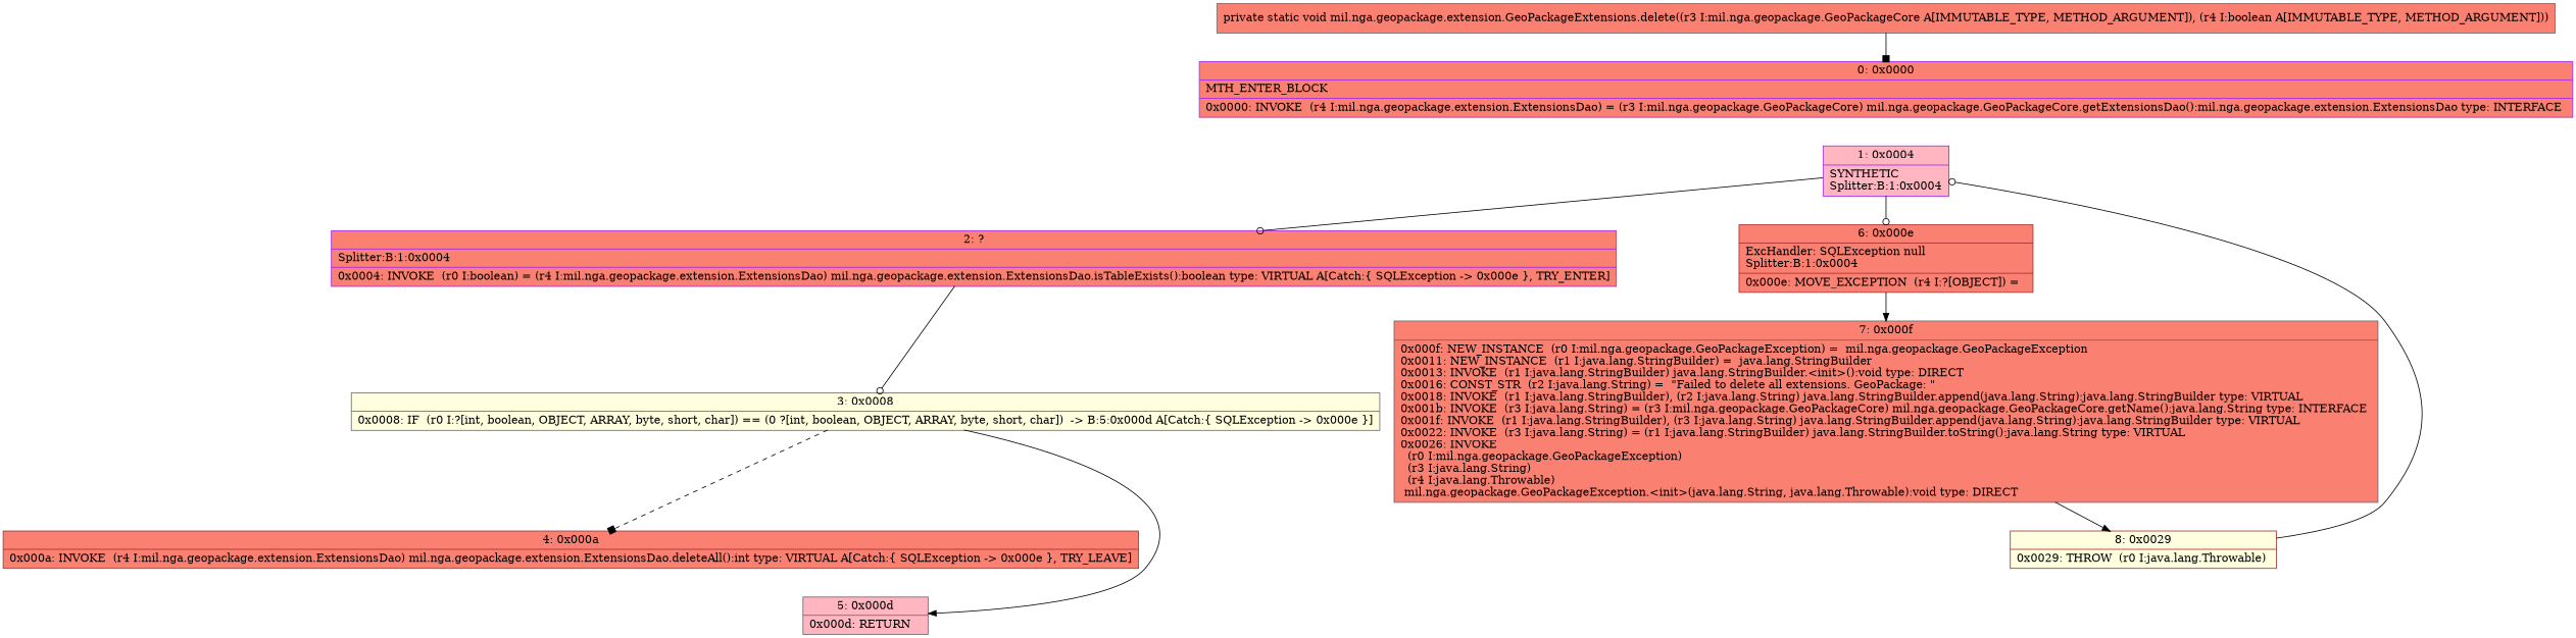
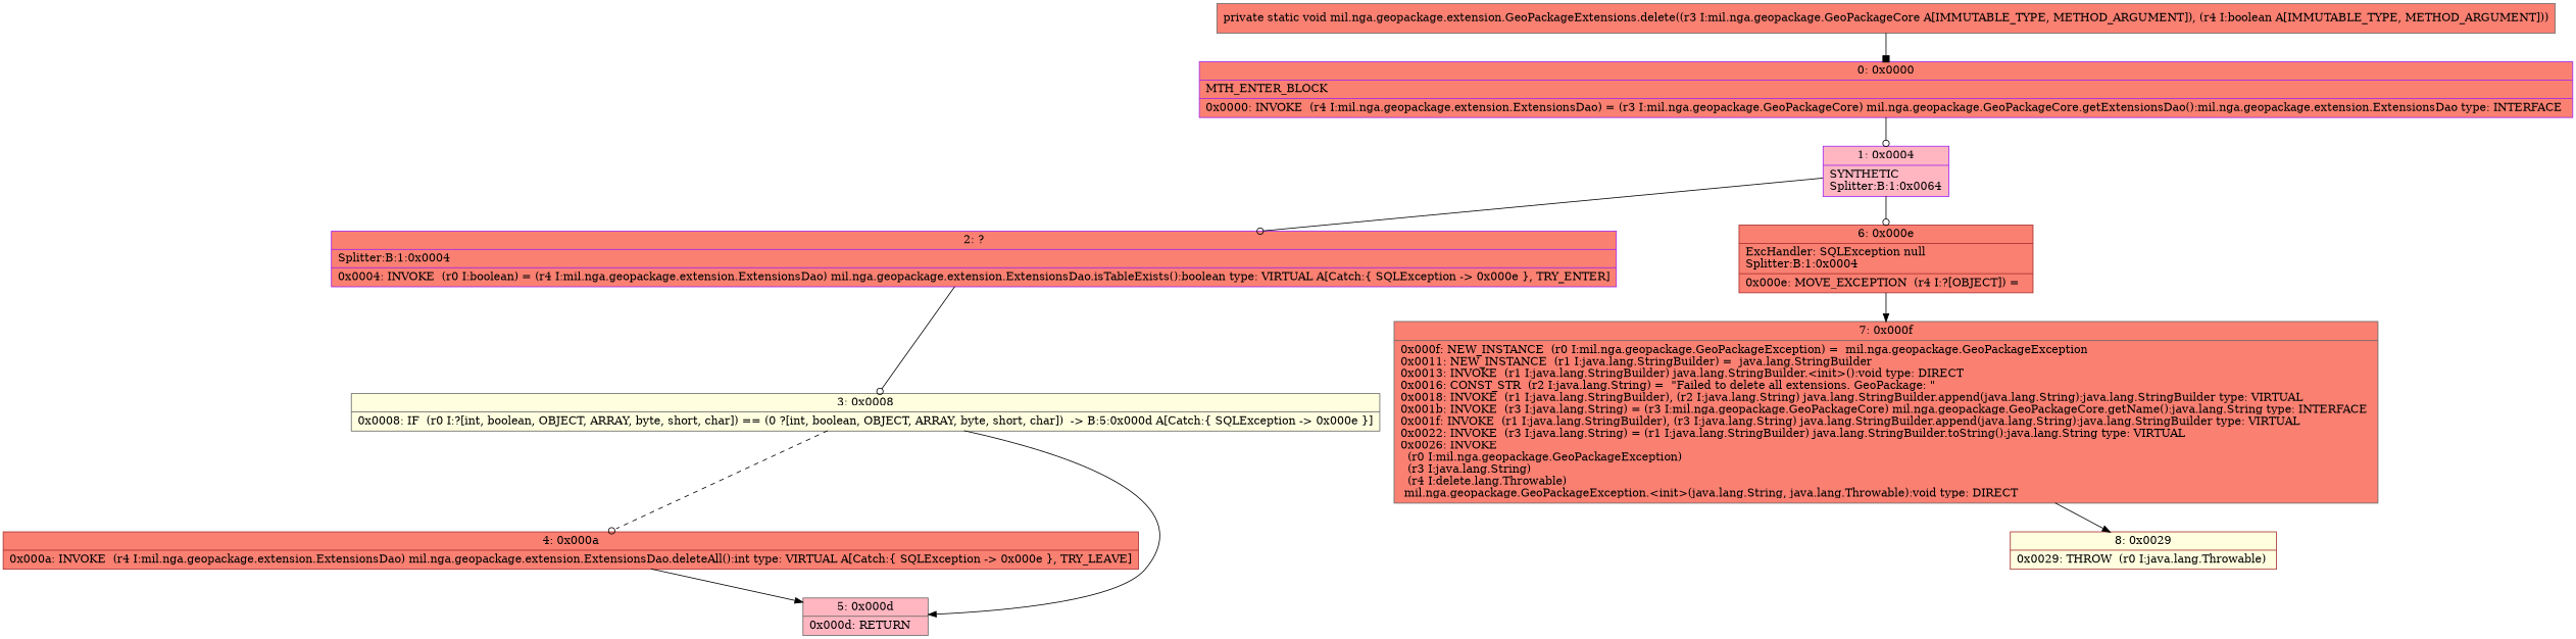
  digraph {
    node [color=gray40 fillcolor=salmon shape=record style=filled]
    edge [arrowhead=odot]
    n1 [color=purple label="{0\:\ 0x0000|MTH_ENTER_BLOCK\l|0x0000: INVOKE  (r4 I:mil.nga.geopackage.extension.ExtensionsDao) = (r3 I:mil.nga.geopackage.GeoPackageCore) mil.nga.geopackage.GeoPackageCore.getExtensionsDao():mil.nga.geopackage.extension.ExtensionsDao type: INTERFACE \l}"]
-   n2 [color=purple fillcolor=lightpink label="{1\:\ 0x0004|SYNTHETIC\lSplitter:B:1:0x0004\l}"]
+   n2 [color=purple fillcolor=lightpink label="{1\:\ 0x0004|SYNTHETIC\lSplitter:B:1:0x0064\l}"]
    n3 [color=purple label="{2\:\ ?|Splitter:B:1:0x0004\l|0x0004: INVOKE  (r0 I:boolean) = (r4 I:mil.nga.geopackage.extension.ExtensionsDao) mil.nga.geopackage.extension.ExtensionsDao.isTableExists():boolean type: VIRTUAL A[Catch:\{ SQLException \-\> 0x000e \}, TRY_ENTER]\l}"]
    n4 [color=brown label="{6\:\ 0x000e|ExcHandler: SQLException null\lSplitter:B:1:0x0004\l|0x000e: MOVE_EXCEPTION  (r4 I:?[OBJECT]) =  \l}"]
    n5 [fillcolor=lightyellow label="{3\:\ 0x0008|0x0008: IF  (r0 I:?[int, boolean, OBJECT, ARRAY, byte, short, char]) == (0 ?[int, boolean, OBJECT, ARRAY, byte, short, char])  \-\> B:5:0x000d A[Catch:\{ SQLException \-\> 0x000e \}]\l}"]
-   n6 [label="{7\:\ 0x000f|0x000f: NEW_INSTANCE  (r0 I:mil.nga.geopackage.GeoPackageException) =  mil.nga.geopackage.GeoPackageException \l0x0011: NEW_INSTANCE  (r1 I:java.lang.StringBuilder) =  java.lang.StringBuilder \l0x0013: INVOKE  (r1 I:java.lang.StringBuilder) java.lang.StringBuilder.\<init\>():void type: DIRECT \l0x0016: CONST_STR  (r2 I:java.lang.String) =  \"Failed to delete all extensions. GeoPackage: \" \l0x0018: INVOKE  (r1 I:java.lang.StringBuilder), (r2 I:java.lang.String) java.lang.StringBuilder.append(java.lang.String):java.lang.StringBuilder type: VIRTUAL \l0x001b: INVOKE  (r3 I:java.lang.String) = (r3 I:mil.nga.geopackage.GeoPackageCore) mil.nga.geopackage.GeoPackageCore.getName():java.lang.String type: INTERFACE \l0x001f: INVOKE  (r1 I:java.lang.StringBuilder), (r3 I:java.lang.String) java.lang.StringBuilder.append(java.lang.String):java.lang.StringBuilder type: VIRTUAL \l0x0022: INVOKE  (r3 I:java.lang.String) = (r1 I:java.lang.StringBuilder) java.lang.StringBuilder.toString():java.lang.String type: VIRTUAL \l0x0026: INVOKE  \l  (r0 I:mil.nga.geopackage.GeoPackageException)\l  (r3 I:java.lang.String)\l  (r4 I:java.lang.Throwable)\l mil.nga.geopackage.GeoPackageException.\<init\>(java.lang.String, java.lang.Throwable):void type: DIRECT \l}"]
+   n6 [label="{7\:\ 0x000f|0x000f: NEW_INSTANCE  (r0 I:mil.nga.geopackage.GeoPackageException) =  mil.nga.geopackage.GeoPackageException \l0x0011: NEW_INSTANCE  (r1 I:java.lang.StringBuilder) =  java.lang.StringBuilder \l0x0013: INVOKE  (r1 I:java.lang.StringBuilder) java.lang.StringBuilder.\<init\>():void type: DIRECT \l0x0016: CONST_STR  (r2 I:java.lang.String) =  \"Failed to delete all extensions. GeoPackage: \" \l0x0018: INVOKE  (r1 I:java.lang.StringBuilder), (r2 I:java.lang.String) java.lang.StringBuilder.append(java.lang.String):java.lang.StringBuilder type: VIRTUAL \l0x001b: INVOKE  (r3 I:java.lang.String) = (r3 I:mil.nga.geopackage.GeoPackageCore) mil.nga.geopackage.GeoPackageCore.getName():java.lang.String type: INTERFACE \l0x001f: INVOKE  (r1 I:java.lang.StringBuilder), (r3 I:java.lang.String) java.lang.StringBuilder.append(java.lang.String):java.lang.StringBuilder type: VIRTUAL \l0x0022: INVOKE  (r3 I:java.lang.String) = (r1 I:java.lang.StringBuilder) java.lang.StringBuilder.toString():java.lang.String type: VIRTUAL \l0x0026: INVOKE  \l  (r0 I:mil.nga.geopackage.GeoPackageException)\l  (r3 I:java.lang.String)\l  (r4 I:delete.lang.Throwable)\l mil.nga.geopackage.GeoPackageException.\<init\>(java.lang.String, java.lang.Throwable):void type: DIRECT \l}"]
    n7 [color=brown label="{4\:\ 0x000a|0x000a: INVOKE  (r4 I:mil.nga.geopackage.extension.ExtensionsDao) mil.nga.geopackage.extension.ExtensionsDao.deleteAll():int type: VIRTUAL A[Catch:\{ SQLException \-\> 0x000e \}, TRY_LEAVE]\l}"]
    n8 [fillcolor=lightpink label="{5\:\ 0x000d|0x000d: RETURN   \l}"]
    n9 [color=brown fillcolor=lightyellow label="{8\:\ 0x0029|0x0029: THROW  (r0 I:java.lang.Throwable) \l}"]
    n10 [label="{private static void mil.nga.geopackage.extension.GeoPackageExtensions.delete((r3 I:mil.nga.geopackage.GeoPackageCore A[IMMUTABLE_TYPE, METHOD_ARGUMENT]), (r4 I:boolean A[IMMUTABLE_TYPE, METHOD_ARGUMENT])) }"]
-   n9 -> n2
+   n1 -> n2
    n2 -> n3
    n2 -> n4
    n3 -> n5
    n4 -> n6 [arrowhead=normal]
-   n5 -> n7 [arrowhead=box style=dashed]
+   n5 -> n7 [style=dashed]
    n5 -> n8 [arrowhead=normal]
    n6 -> n9 [arrowhead=normal]
+   n7 -> n8 [arrowhead=normal]
    n10 -> n1 [arrowhead=box]
  }
